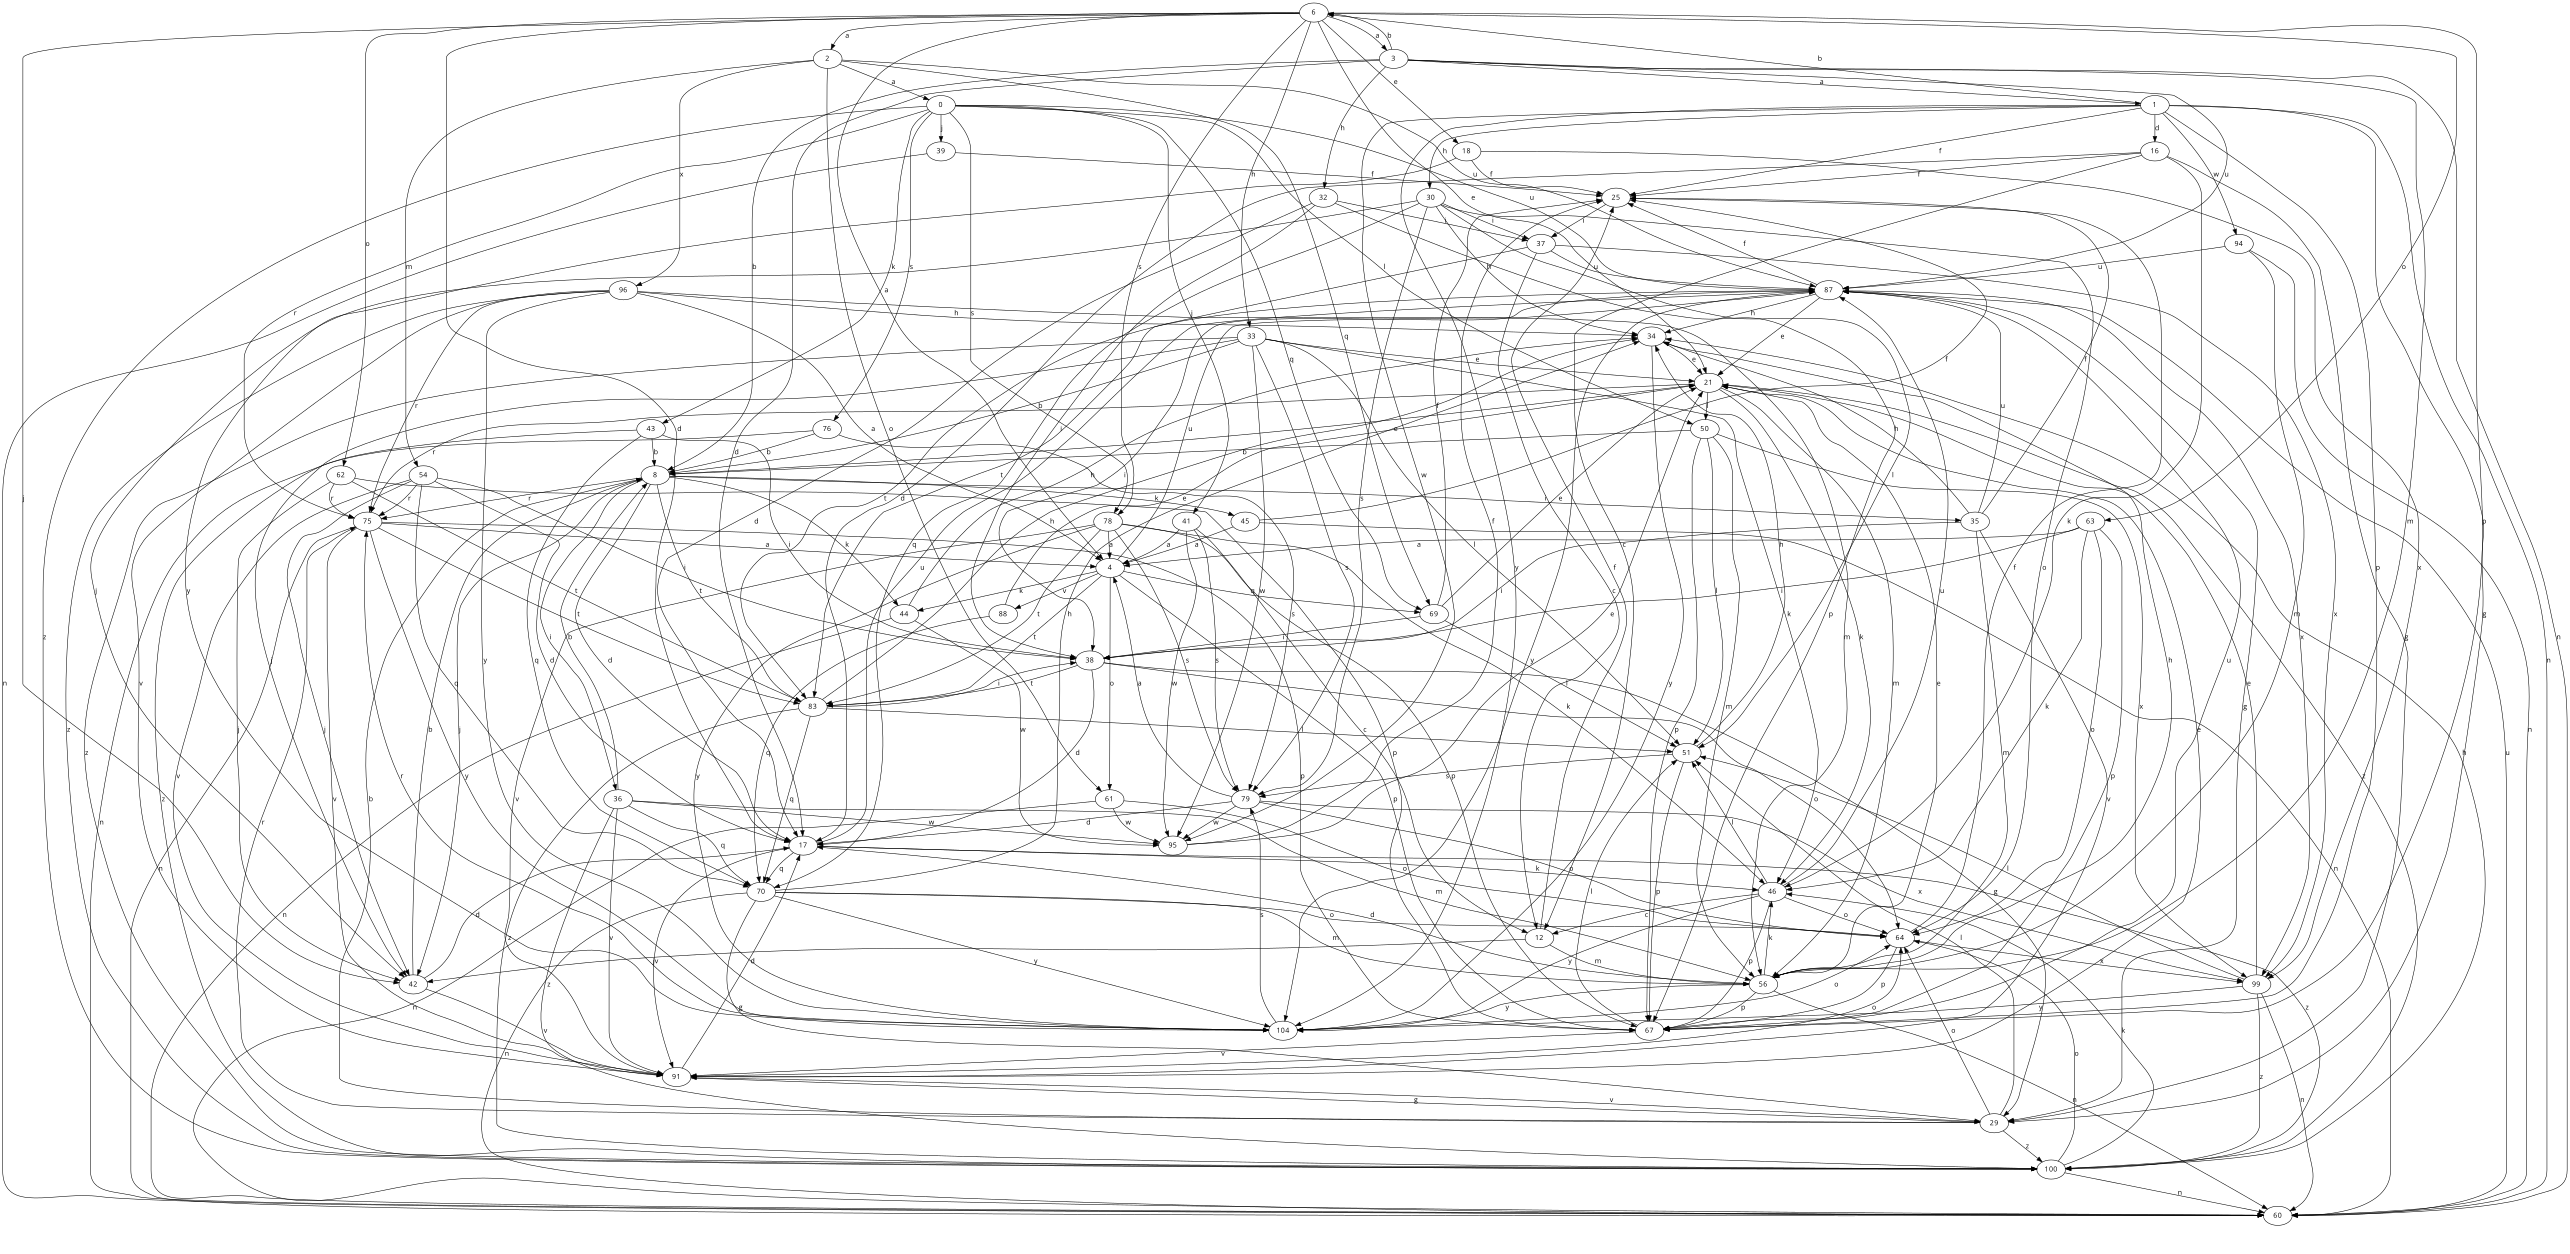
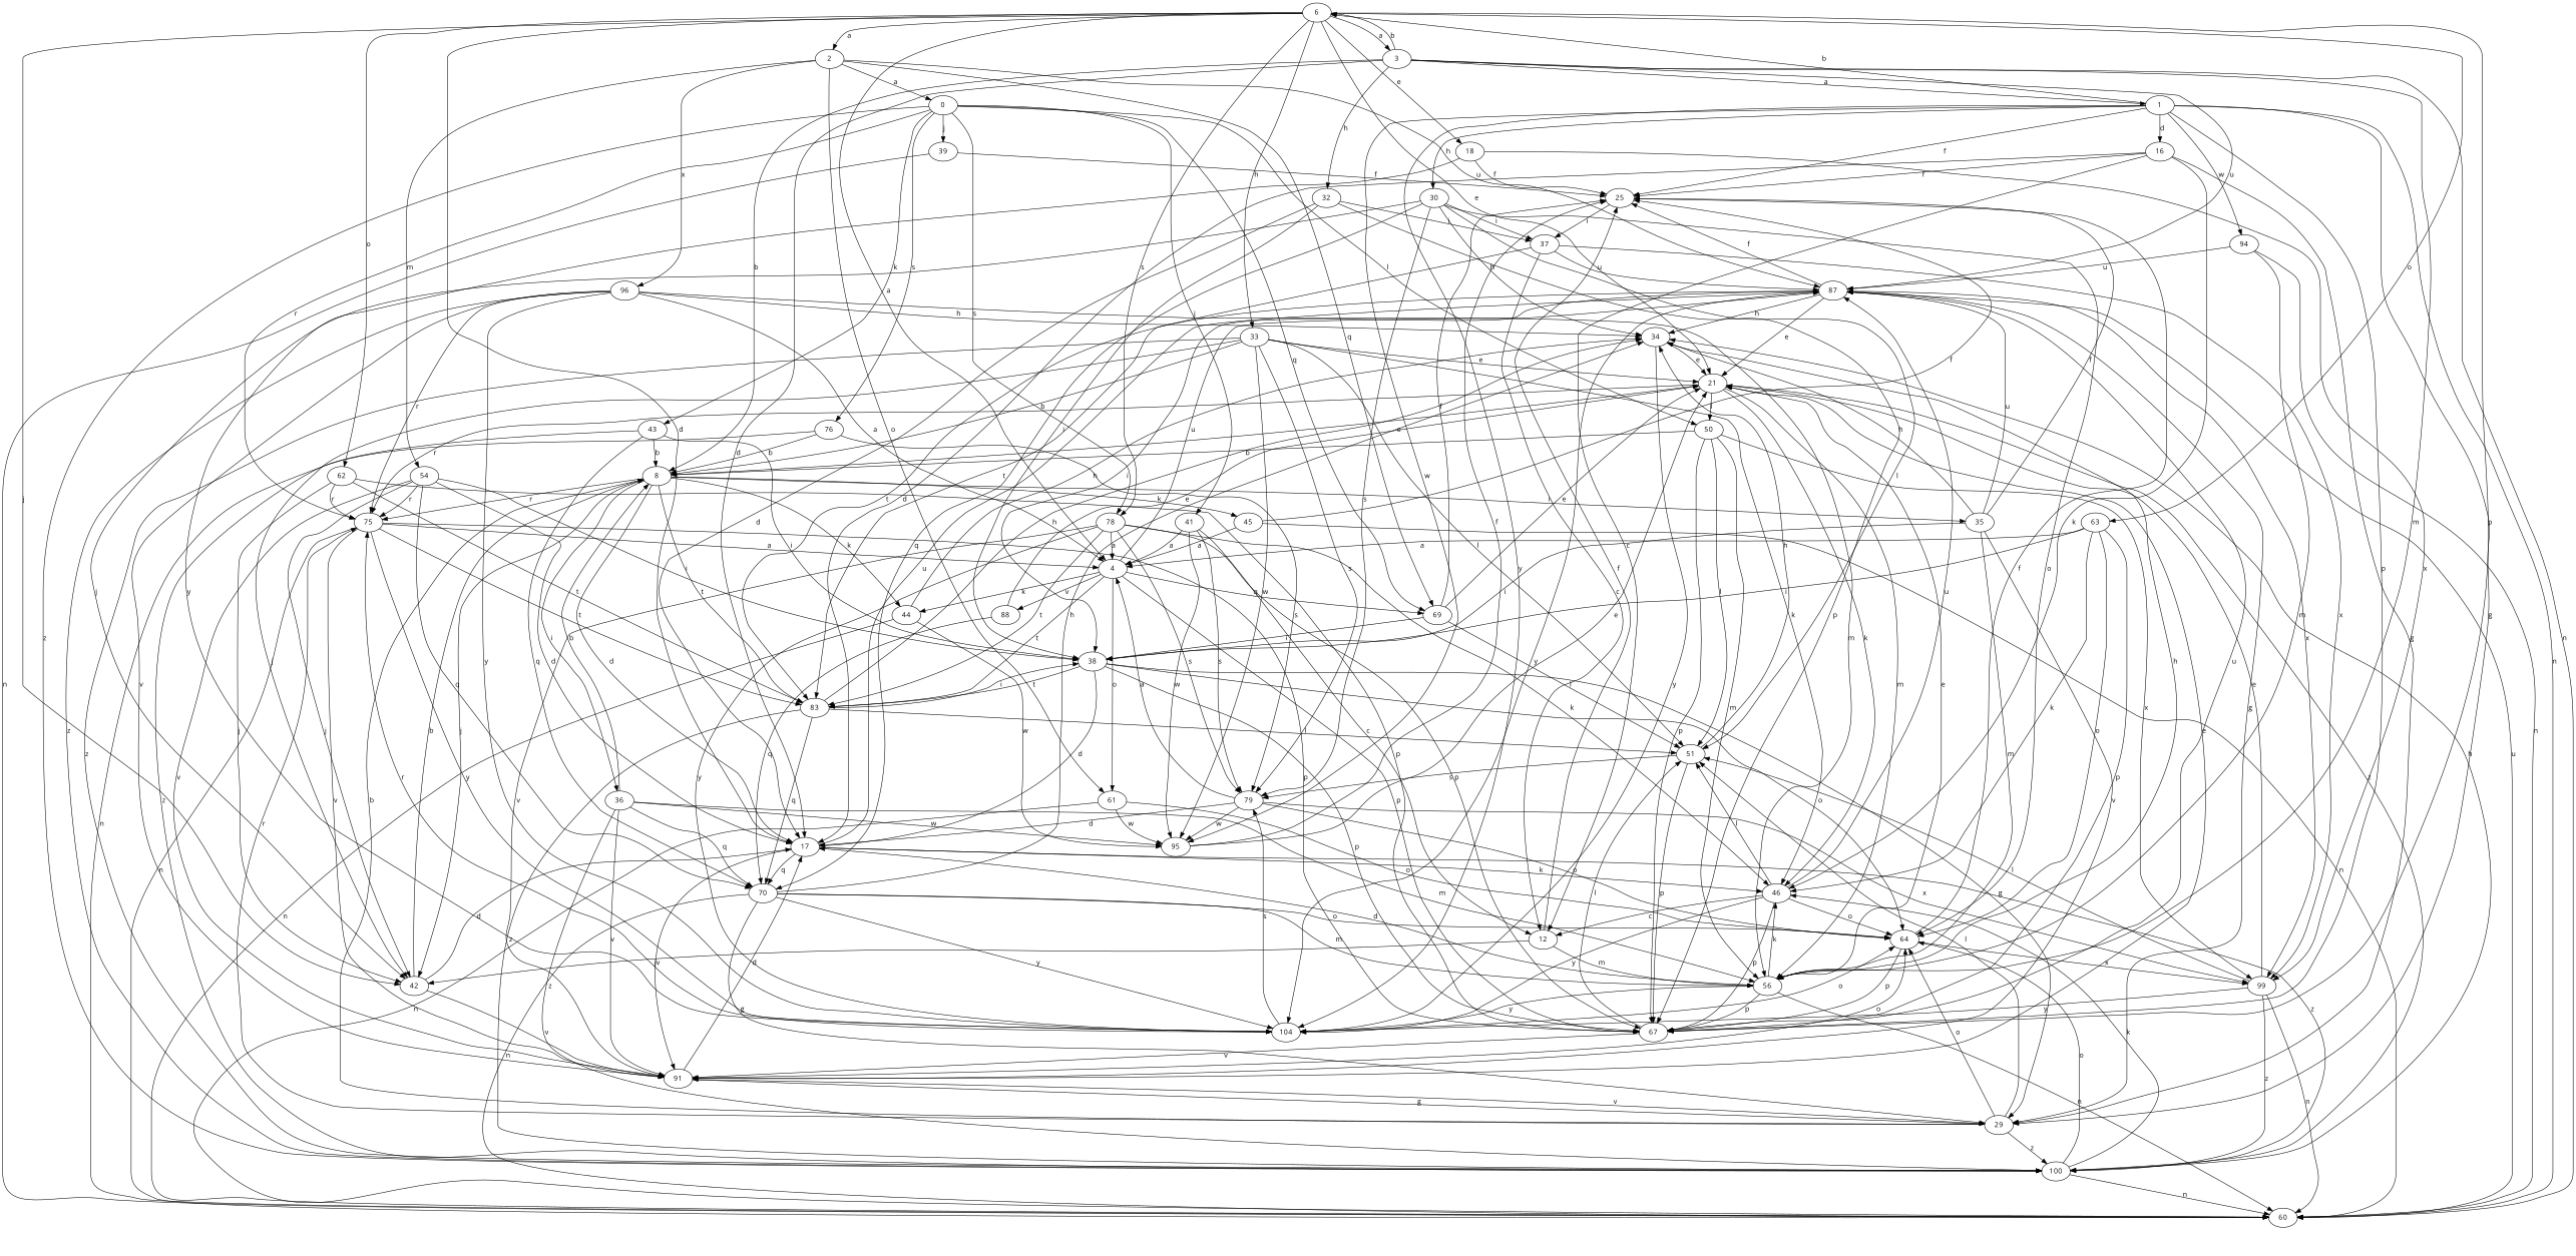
  strict digraph {
    fontname="Open Sans"
    node [fontname="Open Sans"]
    edge [fontname="Open Sans"]
    0
    39
    41
    43
    50
    69
    75
    76
    78
    87
    n11 [label=100]
    25
    60
    95
    4
    12
    79
    8
    70
    38
    67
    56
    99
    51
    21
    104
    83
    91
    46
    29
    34
    64
    1
    6
    16
    30
    94
    2
    3
    17
    18
    33
    42
    62
    63
    37
    54
    61
    96
    32
    44
    35
    36
    45
    88
    0 -> 39 [label=j]
    0 -> 41 [label=j]
    0 -> 43 [label=k]
    0 -> 50 [label=l]
    0 -> 69 [label=q]
    0 -> 75 [label=r]
    0 -> 76 [label=s]
    0 -> 78 [label=s]
-   0 -> 87 [label=u]
    0 -> n11 [label=z]
    39 -> 25 [label=f]
    39 -> 60 [label=n]
    41 -> 95 [label=w]
    41 -> 4 [label=a]
    41 -> 12 [label=c]
    41 -> 79 [label=s]
    43 -> n11 [label=z]
    43 -> 8 [label=b]
    43 -> 70 [label=q]
    43 -> 38 [label=i]
    50 -> 8 [label=b]
    50 -> 67 [label=p]
    50 -> 56 [label=m]
    50 -> 99 [label=x]
    50 -> 51 [label=l]
    69 -> 25 [label=f]
    69 -> 38 [label=i]
    69 -> 51 [label=l]
    69 -> 21 [label=e]
    75 -> 60 [label=n]
    75 -> 4 [label=a]
    75 -> 67 [label=p]
    75 -> 104 [label=y]
    75 -> 83 [label=t]
    75 -> 91 [label=v]
    76 -> 60 [label=n]
    76 -> 79 [label=s]
    76 -> 8 [label=b]
    78 -> 4 [label=a]
    78 -> 79 [label=s]
    78 -> 67 [label=p]
    78 -> 104 [label=y]
    78 -> 83 [label=t]
    78 -> 91 [label=v]
    78 -> 46 [label=k]
    87 -> 25 [label=f]
    87 -> 38 [label=i]
    87 -> 99 [label=x]
    87 -> 21 [label=e]
    87 -> 104 [label=y]
    87 -> 83 [label=t]
    87 -> 29 [label=g]
    87 -> 34 [label=h]
    n11 -> 60 [label=n]
    n11 -> 46 [label=k]
    n11 -> 34 [label=h]
    n11 -> 64 [label=o]
    25 -> 37 [label=i]
    60 -> 87 [label=u]
    95 -> 25 [label=f]
    95 -> 21 [label=e]
    4 -> 69 [label=q]
    4 -> 87 [label=u]
    4 -> 67 [label=p]
    4 -> 83 [label=t]
    4 -> 61 [label=o]
    4 -> 44 [label=k]
    4 -> 88 [label=v]
    12 -> 25 [label=f]
    12 -> 56 [label=m]
    12 -> 42 [label=j]
    79 -> 95 [label=w]
    79 -> 4 [label=a]
    79 -> 99 [label=x]
    79 -> 64 [label=o]
    79 -> 17 [label=d]
    8 -> 75 [label=r]
    8 -> 21 [label=e]
    8 -> 83 [label=t]
    8 -> 17 [label=d]
    8 -> 42 [label=j]
    8 -> 44 [label=k]
    8 -> 35 [label=i]
    8 -> 36 [label=i]
    8 -> 45 [label=k]
    70 -> 60 [label=n]
    70 -> 56 [label=m]
    70 -> 104 [label=y]
    70 -> 29 [label=g]
    70 -> 34 [label=h]
    70 -> 64 [label=o]
+   38 -> 67 [label=p]
    38 -> 83 [label=t]
    38 -> 29 [label=g]
    38 -> 64 [label=o]
    38 -> 17 [label=d]
    67 -> 87 [label=u]
    67 -> 51 [label=l]
    67 -> 91 [label=v]
    56 -> 60 [label=n]
    56 -> 67 [label=p]
    56 -> 21 [label=e]
    56 -> 104 [label=y]
    56 -> 46 [label=k]
    56 -> 34 [label=h]
    56 -> 17 [label=d]
    99 -> n11 [label=z]
    99 -> 60 [label=n]
    99 -> 51 [label=l]
    99 -> 21 [label=e]
    99 -> 104 [label=y]
    51 -> 79 [label=s]
    51 -> 67 [label=p]
    51 -> 34 [label=h]
    21 -> 50 [label=l]
    21 -> 75 [label=r]
    21 -> n11 [label=z]
    21 -> 56 [label=m]
    21 -> 46 [label=k]
    104 -> 75 [label=r]
    104 -> 79 [label=s]
    104 -> 64 [label=o]
    83 -> n11 [label=z]
    83 -> 70 [label=q]
    83 -> 38 [label=i]
    83 -> 51 [label=l]
    83 -> 34 [label=h]
    91 -> 21 [label=e]
    91 -> 29 [label=g]
    91 -> 64 [label=o]
    91 -> 17 [label=d]
    46 -> 87 [label=u]
    46 -> 12 [label=c]
    46 -> 67 [label=p]
    46 -> 51 [label=l]
    46 -> 104 [label=y]
    46 -> 64 [label=o]
    29 -> 75 [label=r]
    29 -> n11 [label=z]
    29 -> 8 [label=b]
    29 -> 51 [label=l]
    29 -> 91 [label=v]
    29 -> 64 [label=o]
    34 -> 21 [label=e]
    34 -> 104 [label=y]
    64 -> 25 [label=f]
    64 -> 67 [label=p]
    64 -> 99 [label=x]
    1 -> 25 [label=f]
    1 -> 60 [label=n]
    1 -> 95 [label=w]
    1 -> 67 [label=p]
    1 -> 104 [label=y]
    1 -> 29 [label=g]
    1 -> 6 [label=b]
    1 -> 16 [label=d]
    1 -> 30 [label=h]
    1 -> 94 [label=w]
    6 -> 78 [label=s]
    6 -> 4 [label=a]
    6 -> 67 [label=p]
    6 -> 21 [label=e]
    6 -> 2 [label=a]
    6 -> 3 [label=a]
    6 -> 17 [label=d]
    6 -> 18 [label=e]
    6 -> 33 [label=h]
    6 -> 42 [label=j]
    6 -> 62 [label=o]
    6 -> 63 [label=o]
    16 -> 25 [label=f]
    16 -> 12 [label=c]
    16 -> 46 [label=k]
    16 -> 29 [label=g]
    16 -> 17 [label=d]
    30 -> 79 [label=s]
    30 -> 70 [label=q]
    30 -> 51 [label=l]
    30 -> 34 [label=h]
    30 -> 64 [label=o]
    30 -> 42 [label=j]
    30 -> 37 [label=i]
    94 -> 87 [label=u]
    94 -> 60 [label=n]
    94 -> 56 [label=m]
    2 -> 0 [label=a]
    2 -> 69 [label=q]
    2 -> 87 [label=u]
    2 -> 54 [label=m]
    2 -> 61 [label=o]
    2 -> 96 [label=x]
    3 -> 87 [label=u]
    3 -> 60 [label=n]
    3 -> 8 [label=b]
    3 -> 56 [label=m]
    3 -> 1 [label=a]
    3 -> 6 [label=b]
    3 -> 17 [label=d]
    3 -> 32 [label=h]
    17 -> 87 [label=u]
    17 -> n11 [label=z]
    17 -> 70 [label=q]
    17 -> 91 [label=v]
    17 -> 46 [label=k]
    18 -> 25 [label=f]
    18 -> 99 [label=x]
    18 -> 104 [label=y]
    33 -> n11 [label=z]
    33 -> 95 [label=w]
    33 -> 79 [label=s]
    33 -> 8 [label=b]
    33 -> 51 [label=l]
    33 -> 21 [label=e]
    33 -> 46 [label=k]
    33 -> 42 [label=j]
    42 -> 8 [label=b]
    42 -> 91 [label=v]
    42 -> 17 [label=d]
    62 -> 75 [label=r]
    62 -> 67 [label=p]
    62 -> 83 [label=t]
    62 -> 42 [label=j]
    63 -> 4 [label=a]
    63 -> 38 [label=i]
    63 -> 67 [label=p]
    63 -> 46 [label=k]
    63 -> 64 [label=o]
    37 -> 87 [label=u]
    37 -> 12 [label=c]
    37 -> 99 [label=x]
    37 -> 83 [label=t]
    54 -> 75 [label=r]
    54 -> 70 [label=q]
    54 -> 38 [label=i]
    54 -> 91 [label=v]
    54 -> 17 [label=d]
    54 -> 42 [label=j]
    61 -> 60 [label=n]
    61 -> 95 [label=w]
    61 -> 64 [label=o]
    96 -> 75 [label=r]
    96 -> n11 [label=z]
    96 -> 4 [label=a]
    96 -> 56 [label=m]
    96 -> 104 [label=y]
    96 -> 91 [label=v]
    96 -> 34 [label=h]
    32 -> 38 [label=i]
    32 -> 67 [label=p]
    32 -> 17 [label=d]
    32 -> 37 [label=i]
    44 -> 60 [label=n]
    44 -> 95 [label=w]
    44 -> 34 [label=h]
    35 -> 87 [label=u]
    35 -> 25 [label=f]
    35 -> 38 [label=i]
    35 -> 56 [label=m]
    35 -> 91 [label=v]
    35 -> 34 [label=h]
    36 -> n11 [label=z]
    36 -> 95 [label=w]
    36 -> 8 [label=b]
    36 -> 70 [label=q]
    36 -> 56 [label=m]
    36 -> 91 [label=v]
    45 -> 25 [label=f]
    45 -> 60 [label=n]
    45 -> 4 [label=a]
    88 -> 70 [label=q]
    88 -> 21 [label=e]
  }
